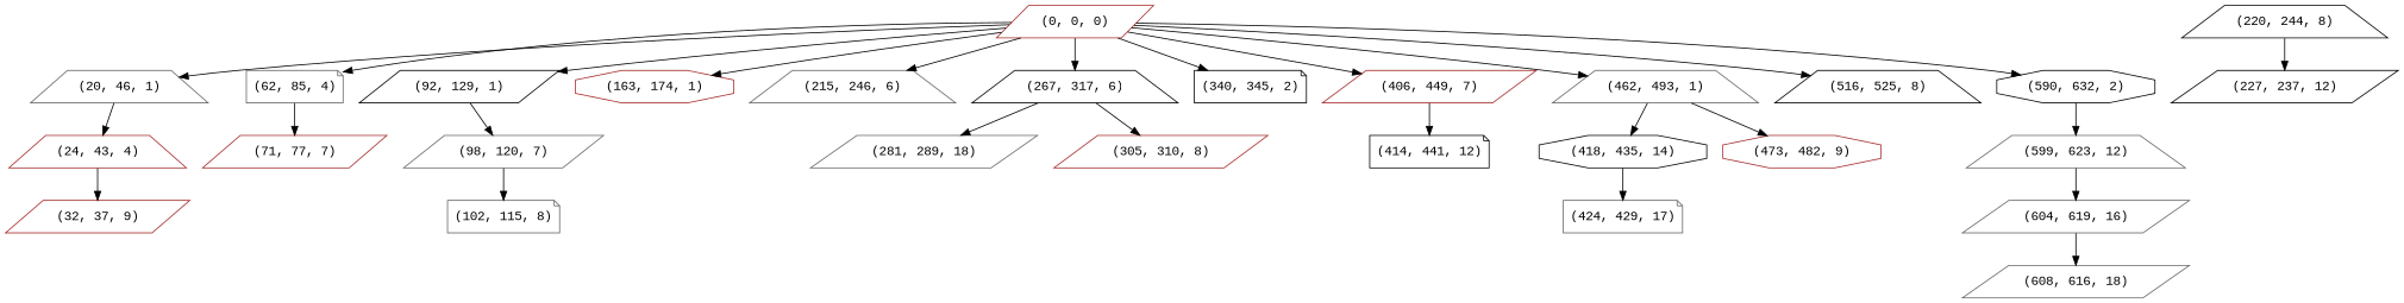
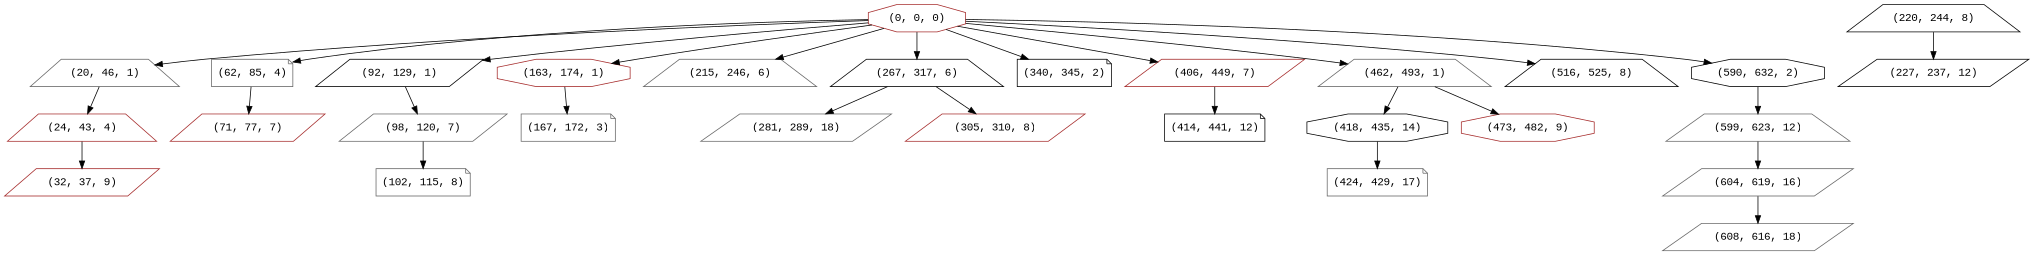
  digraph {
    fontname="Liberation Mono"
    node [color=gray40 fontname="Liberation Mono" shape=parallelogram]
    edge [fontname="Liberation Mono"]
-   "(0, 0, 0)" [color=brown]
+   "(0, 0, 0)" [color=brown shape=octagon]
    "(20, 46, 1)" [shape=trapezium]
    "(62, 85, 4)" [shape=note]
    "(92, 129, 1)" [color=black]
    "(163, 174, 1)" [color=brown shape=octagon]
    "(215, 246, 6)" [shape=trapezium]
    "(267, 317, 6)" [color=black shape=trapezium]
    "(340, 345, 2)" [color=black shape=note]
    "(406, 449, 7)" [color=brown]
    "(462, 493, 1)" [shape=trapezium]
    "(516, 525, 8)" [color=black shape=trapezium]
    n12 [color=black label="(590, 632, 2)" shape=octagon]
    "(24, 43, 4)" [color=brown shape=trapezium]
    "(71, 77, 7)" [color=brown]
    "(98, 120, 7)"
+   "(167, 172, 3)" [shape=note]
    "(281, 289, 18)"
    "(305, 310, 8)" [color=brown]
    "(414, 441, 12)" [color=black shape=note]
    "(418, 435, 14)" [color=black shape=octagon]
    "(473, 482, 9)" [color=brown shape=octagon]
    "(599, 623, 12)" [shape=trapezium]
    "(32, 37, 9)" [color=brown]
    "(102, 115, 8)" [shape=note]
    "(220, 244, 8)" [color=black shape=trapezium]
    "(227, 237, 12)" [color=black]
    "(424, 429, 17)" [shape=note]
    "(604, 619, 16)"
    "(608, 616, 18)"
    "(0, 0, 0)" -> "(20, 46, 1)"
    "(0, 0, 0)" -> "(62, 85, 4)"
    "(0, 0, 0)" -> "(92, 129, 1)"
    "(0, 0, 0)" -> "(163, 174, 1)"
    "(0, 0, 0)" -> "(215, 246, 6)"
    "(0, 0, 0)" -> "(267, 317, 6)"
    "(0, 0, 0)" -> "(340, 345, 2)"
    "(0, 0, 0)" -> "(406, 449, 7)"
    "(0, 0, 0)" -> "(462, 493, 1)"
    "(0, 0, 0)" -> "(516, 525, 8)"
    "(0, 0, 0)" -> n12
    "(20, 46, 1)" -> "(24, 43, 4)"
    "(62, 85, 4)" -> "(71, 77, 7)"
    "(92, 129, 1)" -> "(98, 120, 7)"
+   "(163, 174, 1)" -> "(167, 172, 3)"
    "(267, 317, 6)" -> "(281, 289, 18)"
    "(267, 317, 6)" -> "(305, 310, 8)"
    "(406, 449, 7)" -> "(414, 441, 12)"
    "(462, 493, 1)" -> "(418, 435, 14)"
    "(462, 493, 1)" -> "(473, 482, 9)"
    n12 -> "(599, 623, 12)"
    "(24, 43, 4)" -> "(32, 37, 9)"
    "(98, 120, 7)" -> "(102, 115, 8)"
    "(418, 435, 14)" -> "(424, 429, 17)"
    "(599, 623, 12)" -> "(604, 619, 16)"
    "(220, 244, 8)" -> "(227, 237, 12)"
    "(604, 619, 16)" -> "(608, 616, 18)"
  }
